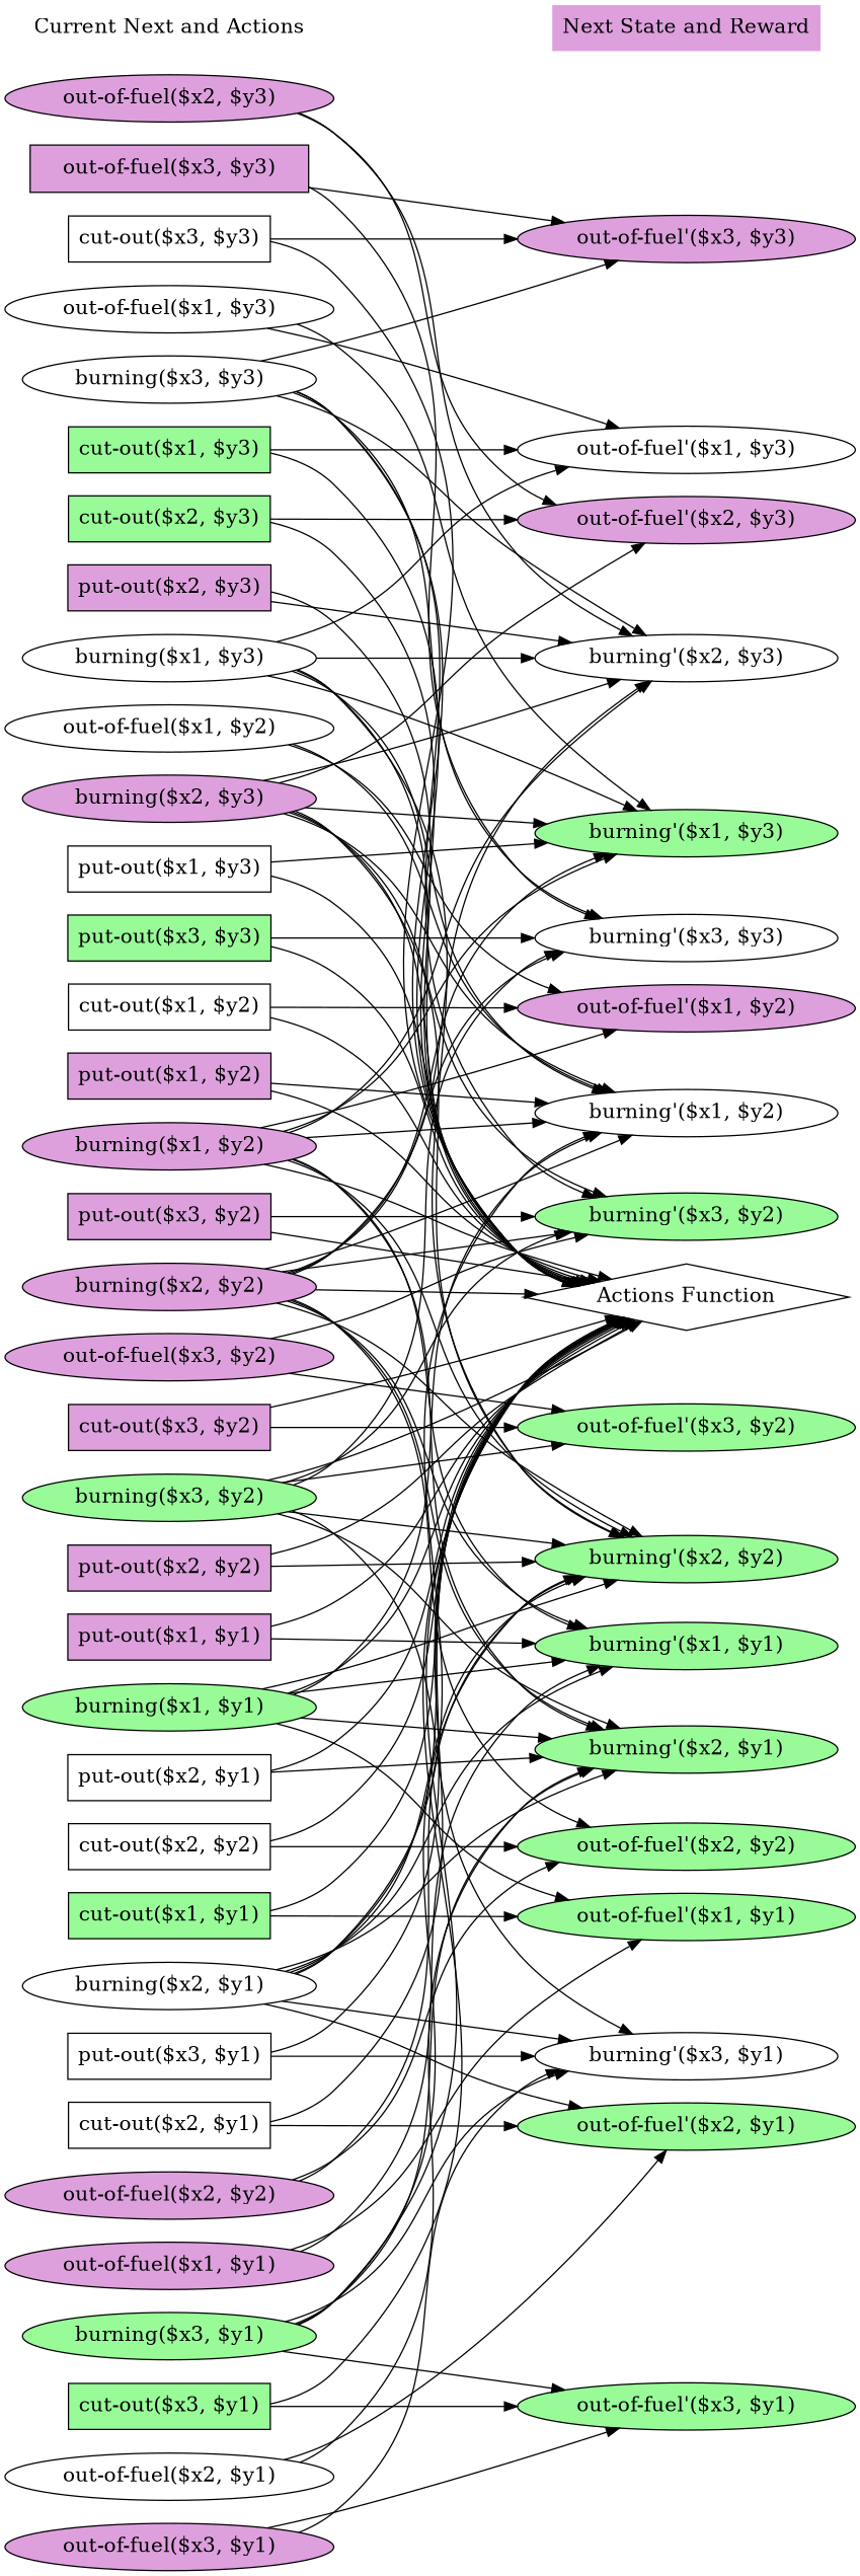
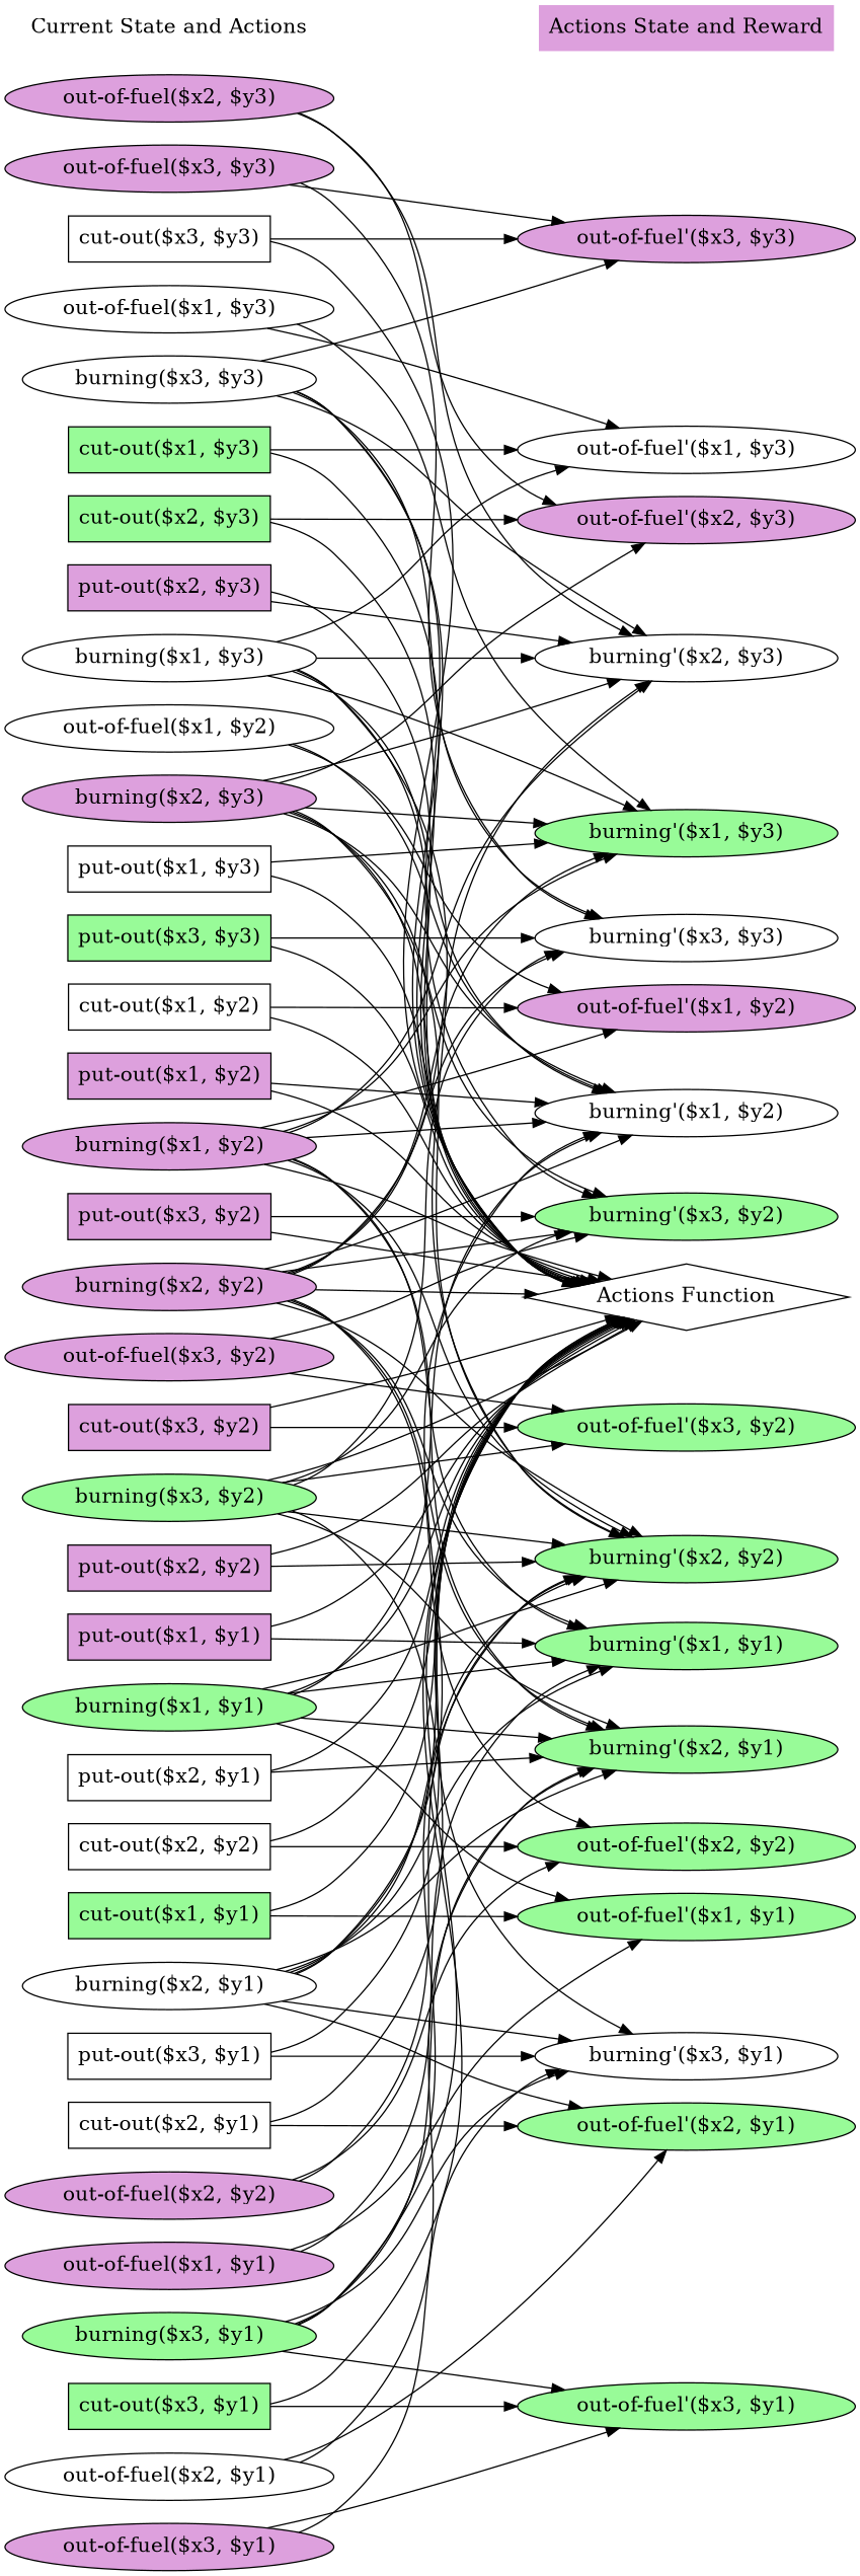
  digraph {
    fontname=Helvetica
    fontsize=16
    rankdir=LR
    ranksep=2.00
    node [color=black fillcolor=white fontsize=16 shape=ellipse style=filled]
    edge [color=black style=solid]
    "put-out($x1, $y1)" [fillcolor=plum height=0.5 shape=box width=1.8194]
    "cut-out($x3, $y3)" [height=0.5 shape=box width=1.8056]
    "put-out($x2, $y2)" [fillcolor=plum height=0.5 shape=box width=1.8194]
    "out-of-fuel($x1, $y2)" [height=0.51069 width=3.0248]
    "out-of-fuel($x2, $y3)" [fillcolor=plum height=0.51069 width=3.0248]
    "burning($x3, $y2)" [fillcolor=palegreen height=0.51069 width=2.6517]
    "cut-out($x2, $y2)" [height=0.5 shape=box width=1.8056]
    "put-out($x3, $y3)" [fillcolor=palegreen height=0.5 shape=box width=1.8194]
    "burning($x2, $y1)" [height=0.51069 width=2.6517]
    "cut-out($x1, $y1)" [fillcolor=palegreen height=0.5 shape=box width=1.8056]
    "put-out($x2, $y3)" [fillcolor=plum height=0.5 shape=box width=1.8194]
    "burning($x1, $y3)" [height=0.51069 width=2.6517]
    "out-of-fuel($x1, $y1)" [fillcolor=plum height=0.51069 width=3.0248]
    "burning($x3, $y1)" [fillcolor=palegreen height=0.51069 width=2.6517]
    "put-out($x3, $y2)" [fillcolor=plum height=0.5 shape=box width=1.8194]
    "cut-out($x2, $y1)" [height=0.5 shape=box width=1.8056]
-   "out-of-fuel($x3, $y3)" [fillcolor=plum height=0.51069 shape=box width=3.0248]
+   "out-of-fuel($x3, $y3)" [fillcolor=plum height=0.51069 width=3.0248]
    "burning($x2, $y2)" [fillcolor=plum height=0.51069 width=2.6517]
    "cut-out($x1, $y2)" [height=0.5 shape=box width=1.8056]
    "put-out($x1, $y3)" [height=0.5 shape=box width=1.8194]
    "burning($x1, $y2)" [fillcolor=plum height=0.51069 width=2.6517]
    "cut-out($x3, $y1)" [fillcolor=palegreen height=0.5 shape=box width=1.8056]
-   "Current State and Actions" [height=0.5 shape=plaintext style="bold,filled" width=2.5139 label="Current Next and Actions"]
+   "Current State and Actions" [height=0.5 shape=plaintext style="bold,filled" width=2.5139]
    "cut-out($x1, $y3)" [fillcolor=palegreen height=0.5 shape=box width=1.8056]
    "out-of-fuel($x2, $y1)" [height=0.51069 width=3.0248]
    "burning($x2, $y3)" [fillcolor=plum height=0.51069 width=2.6517]
    "put-out($x3, $y1)" [height=0.5 shape=box width=1.8194]
    "out-of-fuel($x3, $y2)" [fillcolor=plum height=0.51069 width=3.0248]
    "put-out($x1, $y2)" [fillcolor=plum height=0.5 shape=box width=1.8194]
    "burning($x1, $y1)" [fillcolor=palegreen height=0.51069 width=2.6517]
    "cut-out($x3, $y2)" [fillcolor=plum height=0.5 shape=box width=1.8056]
    "put-out($x2, $y1)" [height=0.5 shape=box width=1.8194]
    "out-of-fuel($x1, $y3)" [height=0.51069 width=3.0248]
    "out-of-fuel($x2, $y2)" [fillcolor=plum height=0.51069 width=3.0248]
    "burning($x3, $y3)" [height=0.51069 width=2.6517]
    "cut-out($x2, $y3)" [fillcolor=palegreen height=0.5 shape=box width=1.8056]
    "out-of-fuel($x3, $y1)" [fillcolor=plum height=0.51069 width=3.0248]
    "out-of-fuel'($x3, $y1)" [fillcolor=palegreen height=0.51069 width=3.0838]
    "burning'($x1, $y1)" [fillcolor=palegreen height=0.51069 width=2.7106]
    "out-of-fuel'($x1, $y3)" [height=0.51069 width=3.0838]
    "burning'($x3, $y3)" [height=0.51069 width=2.7106]
-   "Next State and Reward" [fillcolor=plum height=0.5 shape=plaintext style="bold,filled" width=2.25]
+   "Next State and Reward" [fillcolor=plum height=0.5 shape=plaintext style="bold,filled" width=2.25 label="Actions State and Reward"]
    n43 [height=0.72222 label="Actions Function" shape=diamond width=3.5278]
    "burning'($x2, $y2)" [fillcolor=palegreen height=0.51069 width=2.7106]
    "out-of-fuel'($x1, $y2)" [fillcolor=plum height=0.51069 width=3.0838]
    "burning'($x3, $y2)" [fillcolor=palegreen height=0.51069 width=2.7106]
    "burning'($x2, $y3)" [height=0.51069 width=2.7106]
    "out-of-fuel'($x2, $y1)" [fillcolor=palegreen height=0.51069 width=3.0838]
    "out-of-fuel'($x3, $y3)" [fillcolor=plum height=0.51069 width=3.0838]
    "burning'($x1, $y3)" [fillcolor=palegreen height=0.51069 width=2.7106]
    "out-of-fuel'($x1, $y1)" [fillcolor=palegreen height=0.51069 width=3.0838]
    "burning'($x3, $y1)" [height=0.51069 width=2.7106]
    "out-of-fuel'($x2, $y2)" [fillcolor=palegreen height=0.51069 width=3.0838]
    "out-of-fuel'($x2, $y3)" [fillcolor=plum height=0.51069 width=3.0838]
    "out-of-fuel'($x3, $y2)" [fillcolor=palegreen height=0.51069 width=3.0838]
    "burning'($x1, $y2)" [height=0.51069 width=2.7106]
    "burning'($x2, $y1)" [fillcolor=palegreen height=0.51069 width=2.7106]
    subgraph sub_1 {
      rank=same
      "put-out($x1, $y1)"
      "cut-out($x3, $y3)"
      "put-out($x2, $y2)"
      "out-of-fuel($x1, $y2)"
      "out-of-fuel($x2, $y3)"
      "burning($x3, $y2)"
      "cut-out($x2, $y2)"
      "put-out($x3, $y3)"
      "burning($x2, $y1)"
      "cut-out($x1, $y1)"
      "put-out($x2, $y3)"
      "burning($x1, $y3)"
      "out-of-fuel($x1, $y1)"
      "burning($x3, $y1)"
      "put-out($x3, $y2)"
      "cut-out($x2, $y1)"
      "out-of-fuel($x3, $y3)"
      "burning($x2, $y2)"
      "cut-out($x1, $y2)"
      "put-out($x1, $y3)"
      "burning($x1, $y2)"
      "cut-out($x3, $y1)"
      "Current State and Actions"
      "cut-out($x1, $y3)"
      "out-of-fuel($x2, $y1)"
      "burning($x2, $y3)"
      "put-out($x3, $y1)"
      "out-of-fuel($x3, $y2)"
      "put-out($x1, $y2)"
      "burning($x1, $y1)"
      "cut-out($x3, $y2)"
      "put-out($x2, $y1)"
      "out-of-fuel($x1, $y3)"
      "out-of-fuel($x2, $y2)"
      "burning($x3, $y3)"
      "cut-out($x2, $y3)"
      "out-of-fuel($x3, $y1)"
    }
    subgraph sub_2 {
      rank=same
      "out-of-fuel'($x3, $y1)"
      "burning'($x1, $y1)"
      "out-of-fuel'($x1, $y3)"
      "burning'($x3, $y3)"
      "Next State and Reward"
      n43
      "burning'($x2, $y2)"
      "out-of-fuel'($x1, $y2)"
      "burning'($x3, $y2)"
      "burning'($x2, $y3)"
      "out-of-fuel'($x2, $y1)"
      "out-of-fuel'($x3, $y3)"
      "burning'($x1, $y3)"
      "out-of-fuel'($x1, $y1)"
      "burning'($x3, $y1)"
      "out-of-fuel'($x2, $y2)"
      "out-of-fuel'($x2, $y3)"
      "out-of-fuel'($x3, $y2)"
      "burning'($x1, $y2)"
      "burning'($x2, $y1)"
    }
    "put-out($x1, $y1)" -> "burning'($x1, $y1)"
    "put-out($x1, $y1)" -> n43 [color="" style=""]
    "cut-out($x3, $y3)" -> n43 [color="" style=""]
    "cut-out($x3, $y3)" -> "out-of-fuel'($x3, $y3)"
    "put-out($x2, $y2)" -> n43 [color="" style=""]
    "put-out($x2, $y2)" -> "burning'($x2, $y2)"
    "out-of-fuel($x1, $y2)" -> "out-of-fuel'($x1, $y2)"
    "out-of-fuel($x1, $y2)" -> "burning'($x1, $y2)"
    "out-of-fuel($x2, $y3)" -> "burning'($x2, $y3)"
    "out-of-fuel($x2, $y3)" -> "out-of-fuel'($x2, $y3)"
    "burning($x3, $y2)" -> "burning'($x3, $y3)"
    "burning($x3, $y2)" -> n43 [color="" style=""]
    "burning($x3, $y2)" -> "burning'($x2, $y2)"
    "burning($x3, $y2)" -> "burning'($x3, $y2)"
    "burning($x3, $y2)" -> "burning'($x3, $y1)"
    "burning($x3, $y2)" -> "out-of-fuel'($x3, $y2)"
    "burning($x3, $y2)" -> "burning'($x2, $y1)"
    "cut-out($x2, $y2)" -> n43 [color="" style=""]
    "cut-out($x2, $y2)" -> "out-of-fuel'($x2, $y2)"
    "put-out($x3, $y3)" -> "burning'($x3, $y3)"
    "put-out($x3, $y3)" -> n43 [color="" style=""]
    "burning($x2, $y1)" -> "burning'($x1, $y1)"
    "burning($x2, $y1)" -> n43 [color="" style=""]
    "burning($x2, $y1)" -> "burning'($x2, $y2)"
    "burning($x2, $y1)" -> "out-of-fuel'($x2, $y1)"
    "burning($x2, $y1)" -> "burning'($x3, $y1)"
    "burning($x2, $y1)" -> "burning'($x1, $y2)"
    "burning($x2, $y1)" -> "burning'($x2, $y1)"
    "cut-out($x1, $y1)" -> n43 [color="" style=""]
    "cut-out($x1, $y1)" -> "out-of-fuel'($x1, $y1)"
    "put-out($x2, $y3)" -> n43 [color="" style=""]
    "put-out($x2, $y3)" -> "burning'($x2, $y3)"
    "burning($x1, $y3)" -> "out-of-fuel'($x1, $y3)"
    "burning($x1, $y3)" -> n43 [color="" style=""]
    "burning($x1, $y3)" -> "burning'($x2, $y2)"
    "burning($x1, $y3)" -> "burning'($x2, $y3)"
    "burning($x1, $y3)" -> "burning'($x1, $y3)"
    "burning($x1, $y3)" -> "burning'($x1, $y2)"
    "out-of-fuel($x1, $y1)" -> "burning'($x1, $y1)"
    "out-of-fuel($x1, $y1)" -> "out-of-fuel'($x1, $y1)"
    "burning($x3, $y1)" -> "out-of-fuel'($x3, $y1)"
    "burning($x3, $y1)" -> n43 [color="" style=""]
    "burning($x3, $y1)" -> "burning'($x2, $y2)"
    "burning($x3, $y1)" -> "burning'($x3, $y1)"
    "burning($x3, $y1)" -> "burning'($x2, $y1)"
    "put-out($x3, $y2)" -> n43 [color="" style=""]
    "put-out($x3, $y2)" -> "burning'($x3, $y2)"
    "cut-out($x2, $y1)" -> n43 [color="" style=""]
    "cut-out($x2, $y1)" -> "out-of-fuel'($x2, $y1)"
    "out-of-fuel($x3, $y3)" -> "burning'($x3, $y3)"
    "out-of-fuel($x3, $y3)" -> "out-of-fuel'($x3, $y3)"
    "burning($x2, $y2)" -> "burning'($x1, $y1)"
    "burning($x2, $y2)" -> "burning'($x3, $y3)"
    "burning($x2, $y2)" -> n43 [color="" style=""]
    "burning($x2, $y2)" -> "burning'($x2, $y2)"
    "burning($x2, $y2)" -> "burning'($x3, $y2)"
    "burning($x2, $y2)" -> "burning'($x2, $y3)"
    "burning($x2, $y2)" -> "burning'($x1, $y3)"
    "burning($x2, $y2)" -> "out-of-fuel'($x2, $y2)"
    "burning($x2, $y2)" -> "burning'($x1, $y2)"
    "burning($x2, $y2)" -> "burning'($x2, $y1)"
    "cut-out($x1, $y2)" -> n43 [color="" style=""]
    "cut-out($x1, $y2)" -> "out-of-fuel'($x1, $y2)"
    "put-out($x1, $y3)" -> n43 [color="" style=""]
    "put-out($x1, $y3)" -> "burning'($x1, $y3)"
    "burning($x1, $y2)" -> "burning'($x1, $y1)"
    "burning($x1, $y2)" -> n43 [color="" style=""]
    "burning($x1, $y2)" -> "burning'($x2, $y2)"
    "burning($x1, $y2)" -> "out-of-fuel'($x1, $y2)"
    "burning($x1, $y2)" -> "burning'($x2, $y3)"
    "burning($x1, $y2)" -> "burning'($x1, $y3)"
    "burning($x1, $y2)" -> "burning'($x1, $y2)"
    "burning($x1, $y2)" -> "burning'($x2, $y1)"
    "cut-out($x3, $y1)" -> "out-of-fuel'($x3, $y1)"
    "cut-out($x3, $y1)" -> n43 [color="" style=""]
    "Current State and Actions" -> "Next State and Reward" [style=invis]
    "cut-out($x1, $y3)" -> "out-of-fuel'($x1, $y3)"
    "cut-out($x1, $y3)" -> n43 [color="" style=""]
    "out-of-fuel($x2, $y1)" -> "out-of-fuel'($x2, $y1)"
    "out-of-fuel($x2, $y1)" -> "burning'($x2, $y1)"
    "burning($x2, $y3)" -> n43 [color="" style=""]
    "burning($x2, $y3)" -> "burning'($x2, $y2)"
    "burning($x2, $y3)" -> "burning'($x3, $y2)"
    "burning($x2, $y3)" -> "burning'($x2, $y3)"
    "burning($x2, $y3)" -> "burning'($x1, $y3)"
    "burning($x2, $y3)" -> "out-of-fuel'($x2, $y3)"
    "burning($x2, $y3)" -> "burning'($x1, $y2)"
    "put-out($x3, $y1)" -> n43 [color="" style=""]
    "put-out($x3, $y1)" -> "burning'($x3, $y1)"
    "out-of-fuel($x3, $y2)" -> "burning'($x3, $y2)"
    "out-of-fuel($x3, $y2)" -> "out-of-fuel'($x3, $y2)"
    "put-out($x1, $y2)" -> n43 [color="" style=""]
    "put-out($x1, $y2)" -> "burning'($x1, $y2)"
    "burning($x1, $y1)" -> "burning'($x1, $y1)"
    "burning($x1, $y1)" -> n43 [color="" style=""]
    "burning($x1, $y1)" -> "burning'($x2, $y2)"
    "burning($x1, $y1)" -> "out-of-fuel'($x1, $y1)"
    "burning($x1, $y1)" -> "burning'($x1, $y2)"
    "burning($x1, $y1)" -> "burning'($x2, $y1)"
    "cut-out($x3, $y2)" -> n43 [color="" style=""]
    "cut-out($x3, $y2)" -> "out-of-fuel'($x3, $y2)"
    "put-out($x2, $y1)" -> n43 [color="" style=""]
    "put-out($x2, $y1)" -> "burning'($x2, $y1)"
    "out-of-fuel($x1, $y3)" -> "out-of-fuel'($x1, $y3)"
    "out-of-fuel($x1, $y3)" -> "burning'($x1, $y3)"
    "out-of-fuel($x2, $y2)" -> "burning'($x2, $y2)"
    "out-of-fuel($x2, $y2)" -> "out-of-fuel'($x2, $y2)"
    "burning($x3, $y3)" -> "burning'($x3, $y3)"
    "burning($x3, $y3)" -> n43 [color="" style=""]
    "burning($x3, $y3)" -> "burning'($x3, $y2)"
    "burning($x3, $y3)" -> "burning'($x2, $y3)"
    "burning($x3, $y3)" -> "out-of-fuel'($x3, $y3)"
    "cut-out($x2, $y3)" -> n43 [color="" style=""]
    "cut-out($x2, $y3)" -> "out-of-fuel'($x2, $y3)"
    "out-of-fuel($x3, $y1)" -> "out-of-fuel'($x3, $y1)"
    "out-of-fuel($x3, $y1)" -> "burning'($x3, $y1)"
  }
